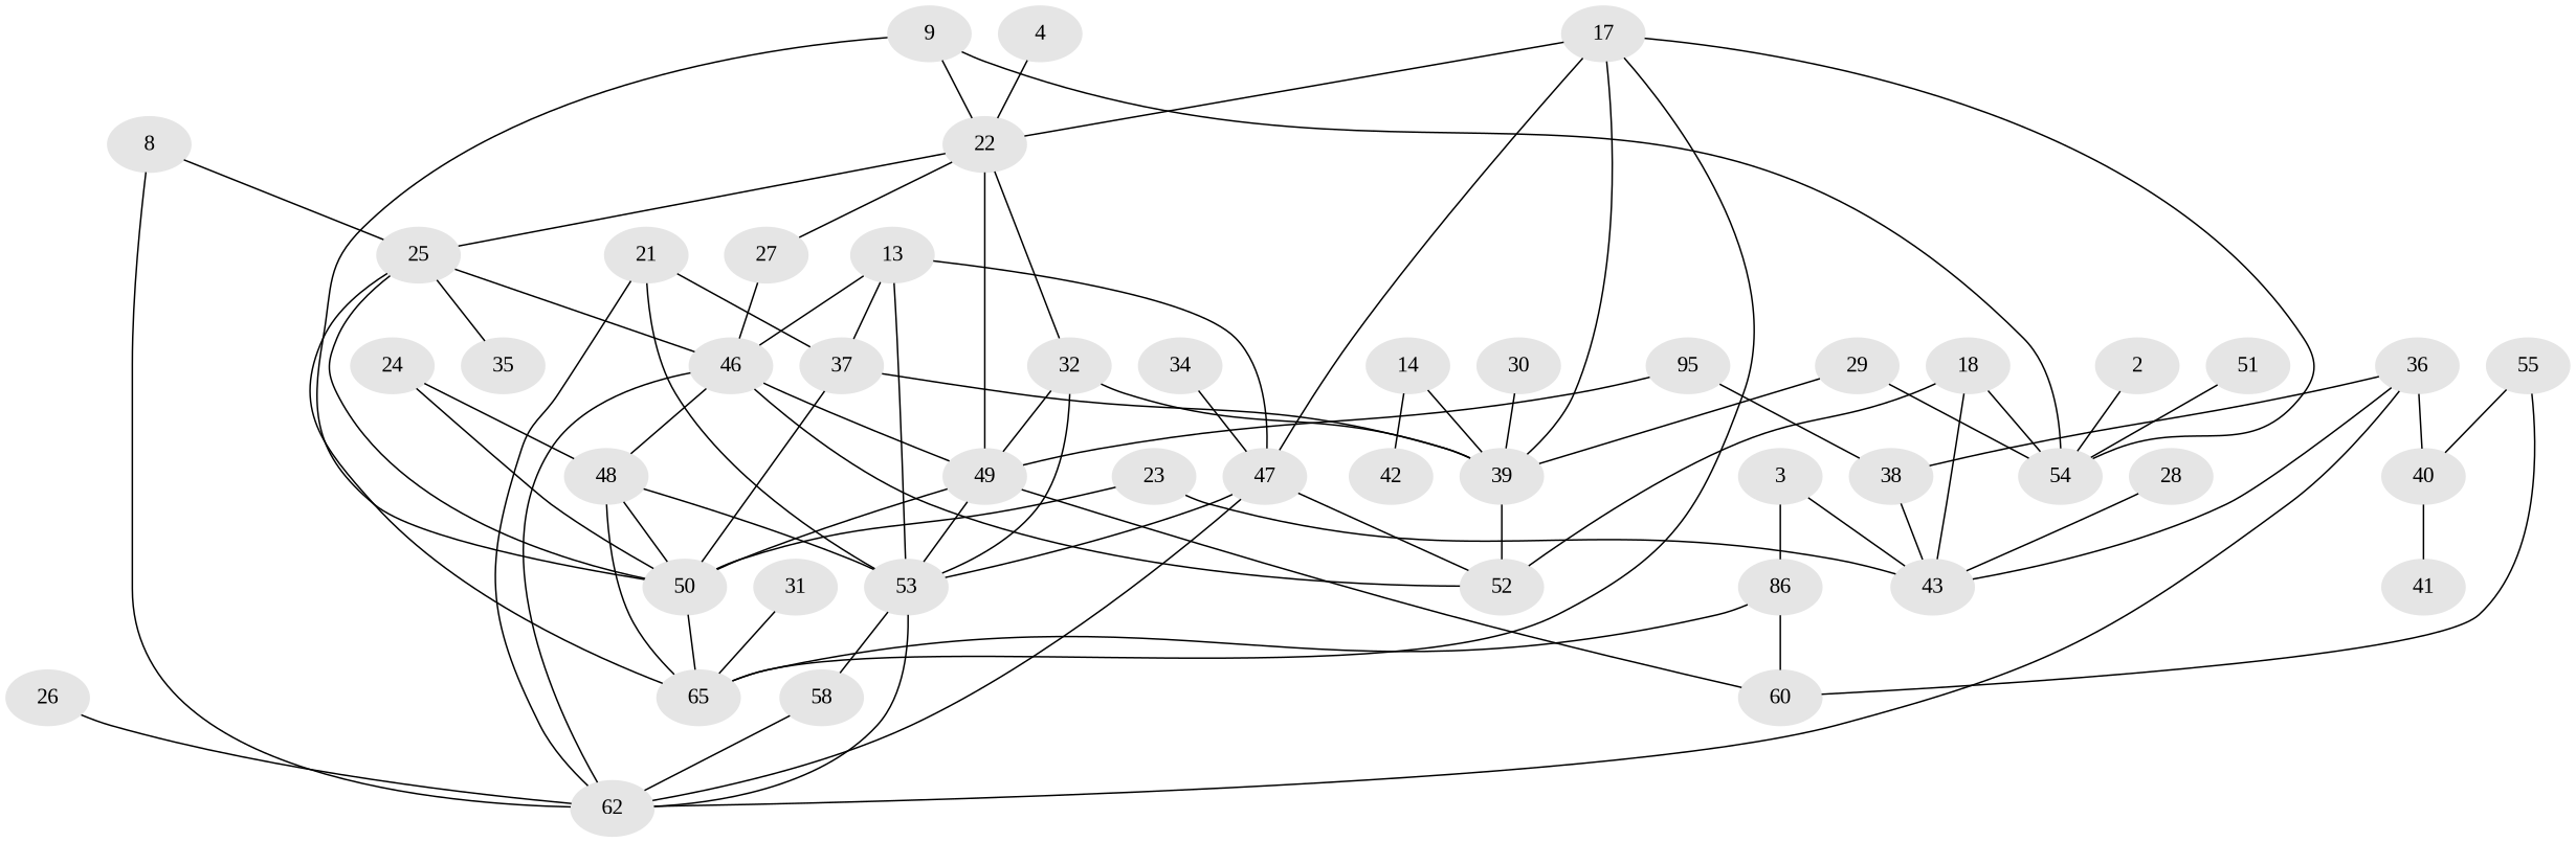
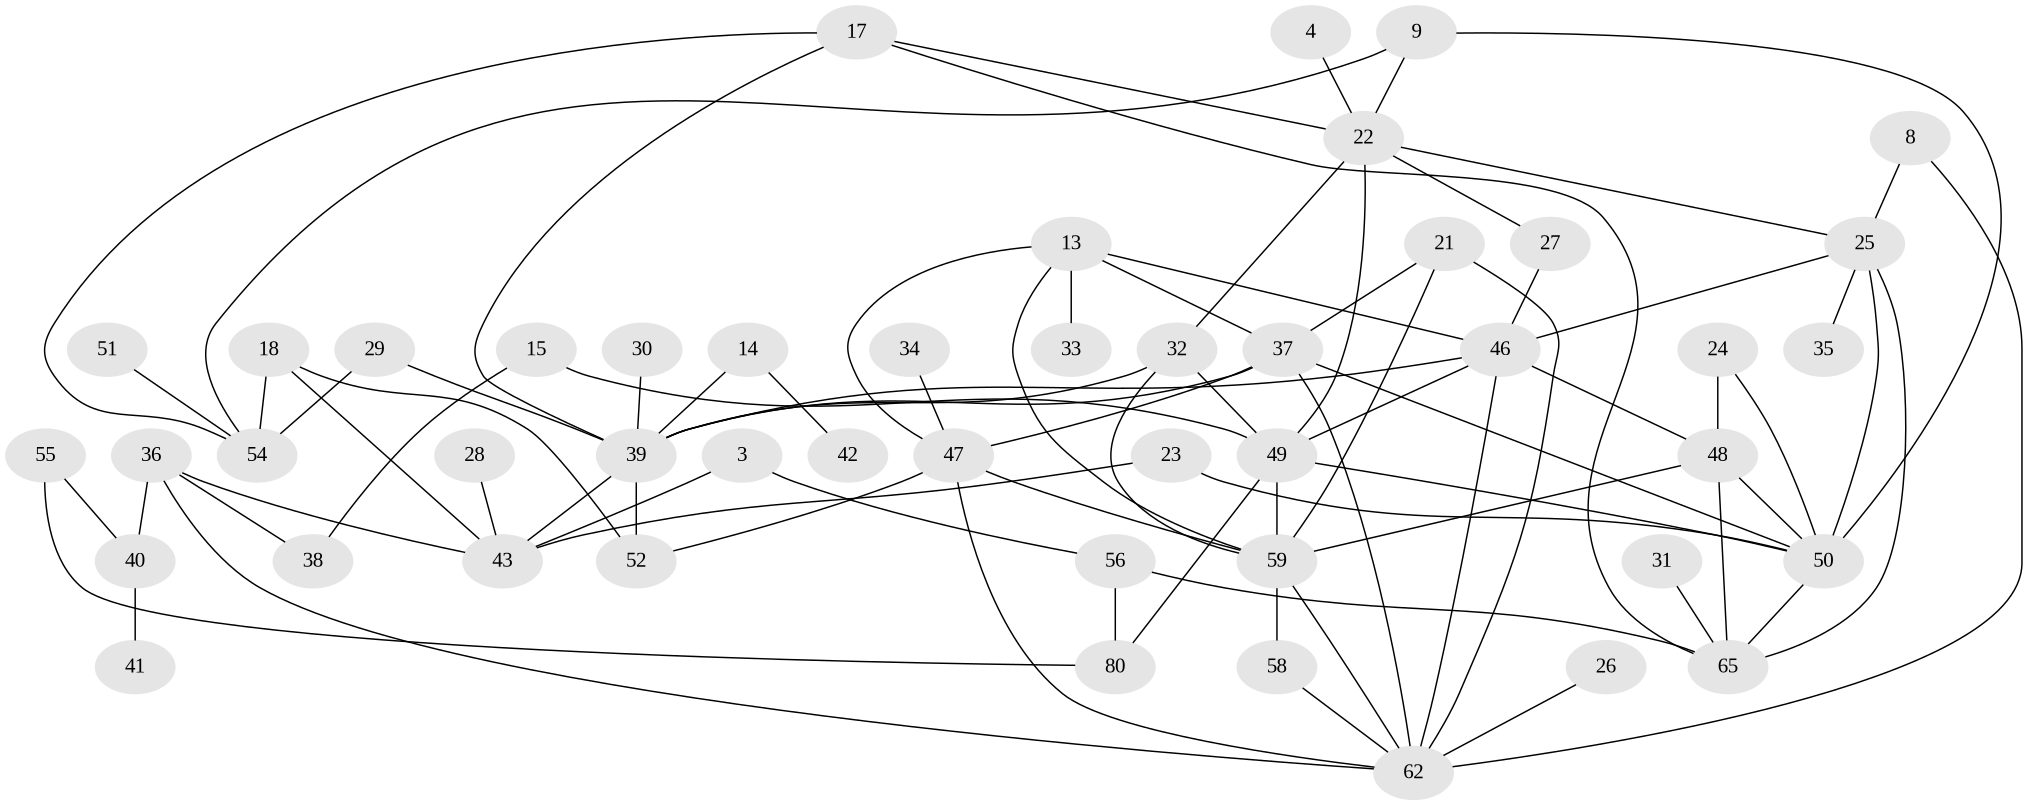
  graph {
    fontname="Liberation Serif"
    node [color=gray90 fontname="Liberation Serif" style=filled]
    edge [fontname="Liberation Serif" weight=1.0]
-   2
    54
    3
    43
-   56 [label=86]
+   56
    37
    62
    50
    39
    n10 [label=65]
-   60
+   60 [label=80]
    4
    22
    25
    49
    27
    32
    8
    46
    35
    9
    24
    48
    13
+   33
    47
-   53
+   53 [label=59]
    52
    58
    14
    42
-   15 [label=95]
+   15
    38
    17
    18
    21
    23
    26
    28
    29
    30
    31
    34
    36
    40
    41
    51
    55
-   2 -- 54
    3 -- 43
    3 -- 56
    56 -- n10 [weight=2.0]
    56 -- 60
+   37 -- 62
    37 -- 50
    37 -- 39
    50 -- n10 [weight=2.0]
-   38 -- 43
+   39 -- 43
    39 -- 52 [weight=2.0]
    4 -- 22
    22 -- 25
    22 -- 49
    22 -- 27
    22 -- 32
    25 -- 50
    25 -- n10
    25 -- 46
    25 -- 35
    49 -- 50 [weight=2.0]
    49 -- 60
    49 -- 53
    27 -- 46
    32 -- 39
    32 -- 49
    32 -- 53
    8 -- 62
    8 -- 25
    46 -- 62
    46 -- 49
    46 -- 48
-   46 -- 52
+   46 -- 39
    9 -- 54
    9 -- 50
    9 -- 22
    24 -- 50
    24 -- 48
    48 -- 50
    48 -- n10
    48 -- 53 [weight=2.0]
    13 -- 37
    13 -- 46
+   13 -- 33
    13 -- 47
    13 -- 53
    47 -- 62
    47 -- 53
    47 -- 52
    53 -- 62
    53 -- 58 [weight=2.0]
    58 -- 62
    14 -- 39
    14 -- 42
    15 -- 49
    15 -- 38
    17 -- 54
    17 -- 39
    17 -- n10
    17 -- 22
-   17 -- 47
+   37 -- 47
    18 -- 54
    18 -- 43
    18 -- 52
    21 -- 37
    21 -- 62
    21 -- 53
    23 -- 43
    23 -- 50
    26 -- 62
    28 -- 43
    29 -- 54
    29 -- 39
    30 -- 39
    31 -- n10
    34 -- 47
    36 -- 43
    36 -- 62
    36 -- 38
    36 -- 40
    40 -- 41
    51 -- 54
    55 -- 60
    55 -- 40
  }
